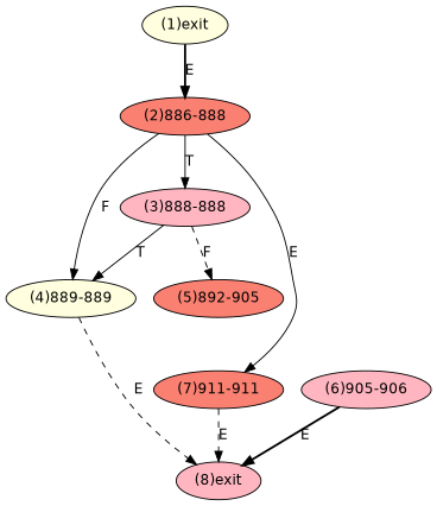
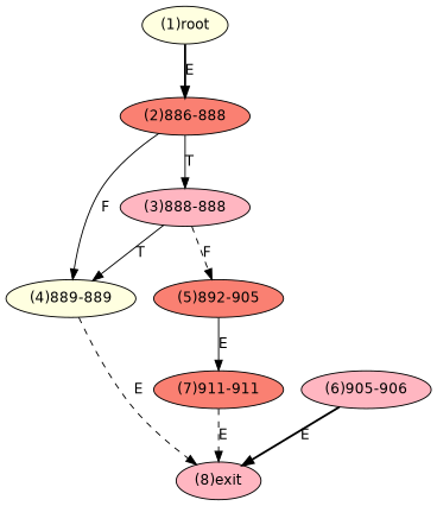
  digraph {
    fontname="DejaVu Sans"
    node [fillcolor=salmon fontname="DejaVu Sans" style=filled]
    edge [fontname="DejaVu Sans" style=solid]
-   n1 [fillcolor=lightyellow label="(1)exit"]
+   n1 [fillcolor=lightyellow label="(1)root"]
    n2 [label="(2)886-888"]
    n3 [fillcolor=lightpink label="(3)888-888"]
    n4 [fillcolor=lightyellow label="(4)889-889"]
    n5 [label="(5)892-905"]
    n6 [fillcolor=lightpink label="(8)exit"]
    n7 [label="(7)911-911"]
    n8 [fillcolor=lightpink label="(6)905-906"]
    n1 -> n2 [label=E style=bold]
    n2 -> n3 [label=T]
    n2 -> n4 [label=F]
    n3 -> n4 [label=T]
    n3 -> n5 [label=F style=dashed]
    n4 -> n6 [label=E style=dashed]
-   n2 -> n7 [label=E]
+   n5 -> n7 [label=E]
    n7 -> n6 [label=E style=dashed]
    n8 -> n6 [label=E style=bold]
  }
